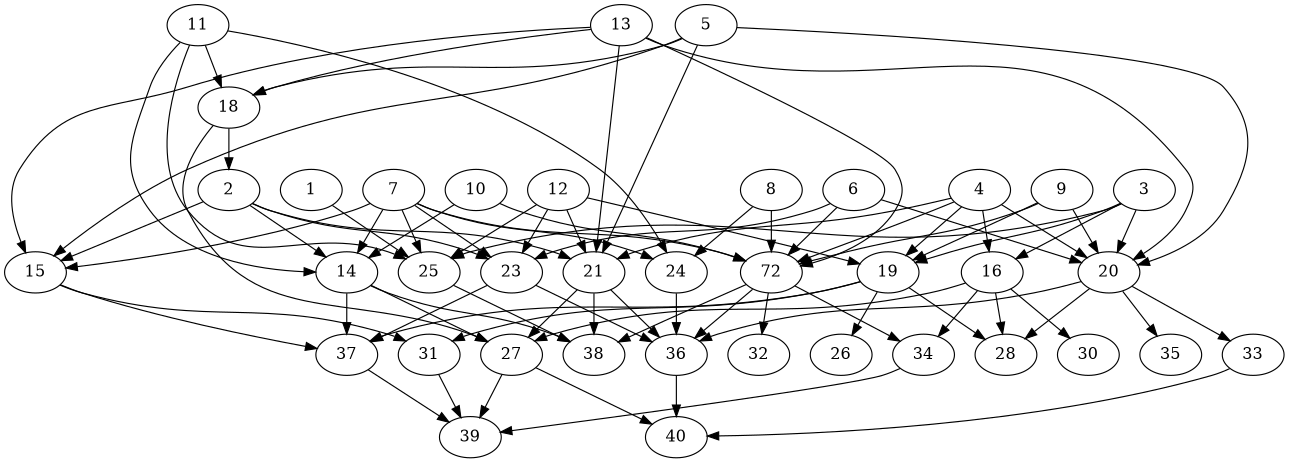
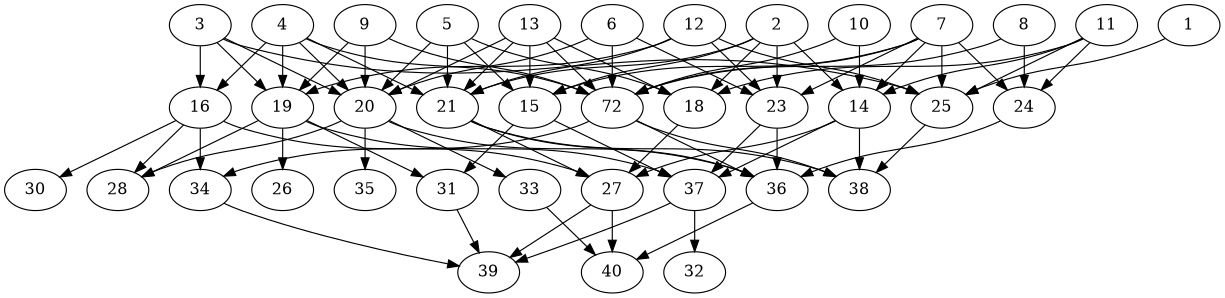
  digraph {
    node [alpha=0.18]
    1 [alpha=0.14 expect_size=43970560]
    25 [alpha=0.12 expect_size=14934016]
    38 [alpha=0.06 expect_size=31751168]
    2 [expect_size=30401536]
    14 [alpha=0.19 expect_size=28928000]
    15 [alpha=0.20 expect_size=23112704]
    18 [alpha=0.08 expect_size=25724928]
    21 [alpha=0.08 expect_size=26945536]
    23 [expect_size=43403264]
    27 [alpha=0.19 expect_size=5653504]
    37 [alpha=0.17 expect_size=34003968]
    31 [alpha=0.15 expect_size=31568896]
    36 [alpha=0.17 expect_size=40807424]
    39 [alpha=0.10 expect_size=18821120]
    40 [alpha=0.19 expect_size=51608576]
    3 [alpha=0.03 expect_size=44184576]
    16 [alpha=0.16 expect_size=18239488]
    19 [alpha=0.13 expect_size=40153088]
    20 [alpha=0.02 expect_size=16499712]
    28 [alpha=0.15 expect_size=23044096]
    30 [alpha=0.07 expect_size=26183680]
    34 [alpha=0.09 expect_size=8834048]
    26 [alpha=0.17 expect_size=14628864]
    33 [alpha=0.16 expect_size=14436352]
    35 [alpha=0.10 expect_size=11816960]
    4 [expect_size=30326784]
    n27 [alpha=0.05 expect_size=6702080 label=72]
    32 [alpha=0.12 expect_size=50723840]
    5 [expect_size=22666240]
    6 [alpha=0.08 expect_size=37812224]
    7 [alpha=0.15 expect_size=45587456]
    24 [alpha=0.01 expect_size=17002496]
    8 [alpha=0.06 expect_size=37200896]
    9 [alpha=0.10 expect_size=14450688]
    10 [alpha=0.04 expect_size=38770688]
    11 [alpha=0.11 expect_size=39109632]
    12 [alpha=0.16 expect_size=25880576]
    13 [alpha=0.09 expect_size=21194752]
    1 -> 25
    25 -> 38
    2 -> 14
    2 -> 15
-   18 -> 2
+   2 -> 18
    2 -> 21
    2 -> 23
    14 -> 38
    14 -> 27
    14 -> 37
    15 -> 37
    15 -> 31
    18 -> 27
    21 -> 38
    21 -> 27
    21 -> 36
    23 -> 37
    23 -> 36
    27 -> 39
    27 -> 40
    37 -> 39
    31 -> 39
    36 -> 40
    3 -> 25
    3 -> 16
    3 -> 19
    3 -> 20
    16 -> 27
    16 -> 28
    16 -> 30
    16 -> 34
    19 -> 37
    19 -> 31
    19 -> 28
    19 -> 26
    20 -> 36
    20 -> 28
    20 -> 33
    20 -> 35
    34 -> 39
    33 -> 40
    4 -> 21
    4 -> 16
    4 -> 19
    4 -> 20
    4 -> n27
    n27 -> 38
    n27 -> 36
    n27 -> 34
-   n27 -> 32
+   37 -> 32
    5 -> 15
    5 -> 18
    5 -> 21
    5 -> 20
    6 -> 23
    6 -> 20
    6 -> n27
    7 -> 25
    7 -> 14
    7 -> 15
    7 -> 23
    7 -> n27
    7 -> 24
    24 -> 36
    8 -> n27
    8 -> 24
    9 -> 19
    9 -> 20
    9 -> n27
    10 -> 14
    10 -> n27
    11 -> 25
    11 -> 14
    11 -> 18
    11 -> 24
    12 -> 25
    12 -> 21
    12 -> 23
    12 -> 19
    13 -> 15
    13 -> 18
    13 -> 21
    13 -> 20
    13 -> n27
  }
